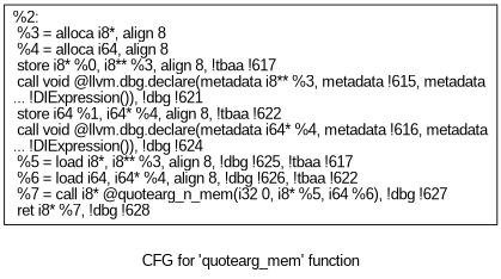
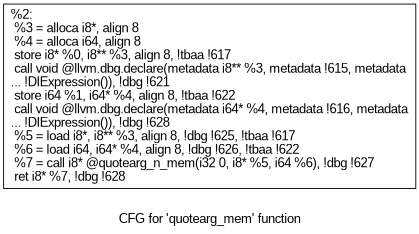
  digraph {
    label="CFG for 'quotearg_mem' function"
    rankdir=LR
    fontname="Liberation Sans"
-   n1 [label="{%2:\l  %3 = alloca i8*, align 8\l  %4 = alloca i64, align 8\l  store i8* %0, i8** %3, align 8, !tbaa !617\l  call void @llvm.dbg.declare(metadata i8** %3, metadata !615, metadata\l... !DIExpression()), !dbg !621\l  store i64 %1, i64* %4, align 8, !tbaa !622\l  call void @llvm.dbg.declare(metadata i64* %4, metadata !616, metadata\l... !DIExpression()), !dbg !624\l  %5 = load i8*, i8** %3, align 8, !dbg !625, !tbaa !617\l  %6 = load i64, i64* %4, align 8, !dbg !626, !tbaa !622\l  %7 = call i8* @quotearg_n_mem(i32 0, i8* %5, i64 %6), !dbg !627\l  ret i8* %7, !dbg !628\l}" shape=record fontname="Liberation Sans"]
+   n1 [label="{%2:\l  %3 = alloca i8*, align 8\l  %4 = alloca i64, align 8\l  store i8* %0, i8** %3, align 8, !tbaa !617\l  call void @llvm.dbg.declare(metadata i8** %3, metadata !615, metadata\l... !DIExpression()), !dbg !621\l  store i64 %1, i64* %4, align 8, !tbaa !622\l  call void @llvm.dbg.declare(metadata i64* %4, metadata !616, metadata\l... !DIExpression()), !dbg !628\l  %5 = load i8*, i8** %3, align 8, !dbg !625, !tbaa !617\l  %6 = load i64, i64* %4, align 8, !dbg !626, !tbaa !622\l  %7 = call i8* @quotearg_n_mem(i32 0, i8* %5, i64 %6), !dbg !627\l  ret i8* %7, !dbg !628\l}" shape=record fontname="Liberation Sans"]
  }
